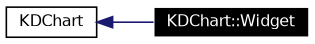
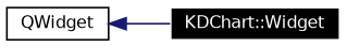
  digraph {
    rankdir=LR
    node [fontname=Helvetica fontsize=10 shape=record]
    n1 [color=white fillcolor=black fontcolor=white height=0.2 label="KDChart::Widget" style=filled width=0.4]
-   n2 [color=black height=0.2 label=KDChart width=0.4]
+   n2 [color=black height=0.2 label=QWidget width=0.4]
    n2 -> n1 [color=midnightblue dir=back fontname=Helvetica fontsize=10 labelfontname=Helvetica labelfontsize=10 style=solid]
  }
